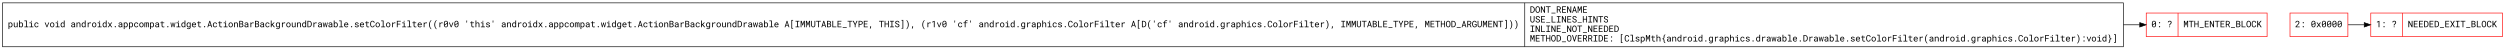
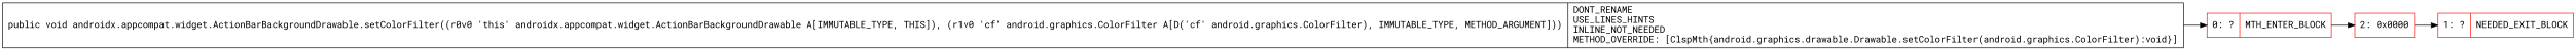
  digraph {
    fontname="Roboto Mono"
    rankdir=LR
    node [color=red fontname="Roboto Mono" shape=record]
    edge [fontname="Roboto Mono"]
    n1 [label="{0\:\ ?|MTH_ENTER_BLOCK\l}"]
    n2 [label="{2\:\ 0x0000}"]
    n3 [label="{1\:\ ?|NEEDED_EXIT_BLOCK\l}"]
    n4 [label="{public void androidx.appcompat.widget.ActionBarBackgroundDrawable.setColorFilter((r0v0 'this' androidx.appcompat.widget.ActionBarBackgroundDrawable A[IMMUTABLE_TYPE, THIS]), (r1v0 'cf' android.graphics.ColorFilter A[D('cf' android.graphics.ColorFilter), IMMUTABLE_TYPE, METHOD_ARGUMENT]))  | DONT_RENAME\lUSE_LINES_HINTS\lINLINE_NOT_NEEDED\lMETHOD_OVERRIDE: [ClspMth\{android.graphics.drawable.Drawable.setColorFilter(android.graphics.ColorFilter):void\}]\l}" color=""]
    subgraph cluster_1 {
      label="R(0)"
    }
+   n1 -> n2
    n2 -> n3
    n4 -> n1
  }
